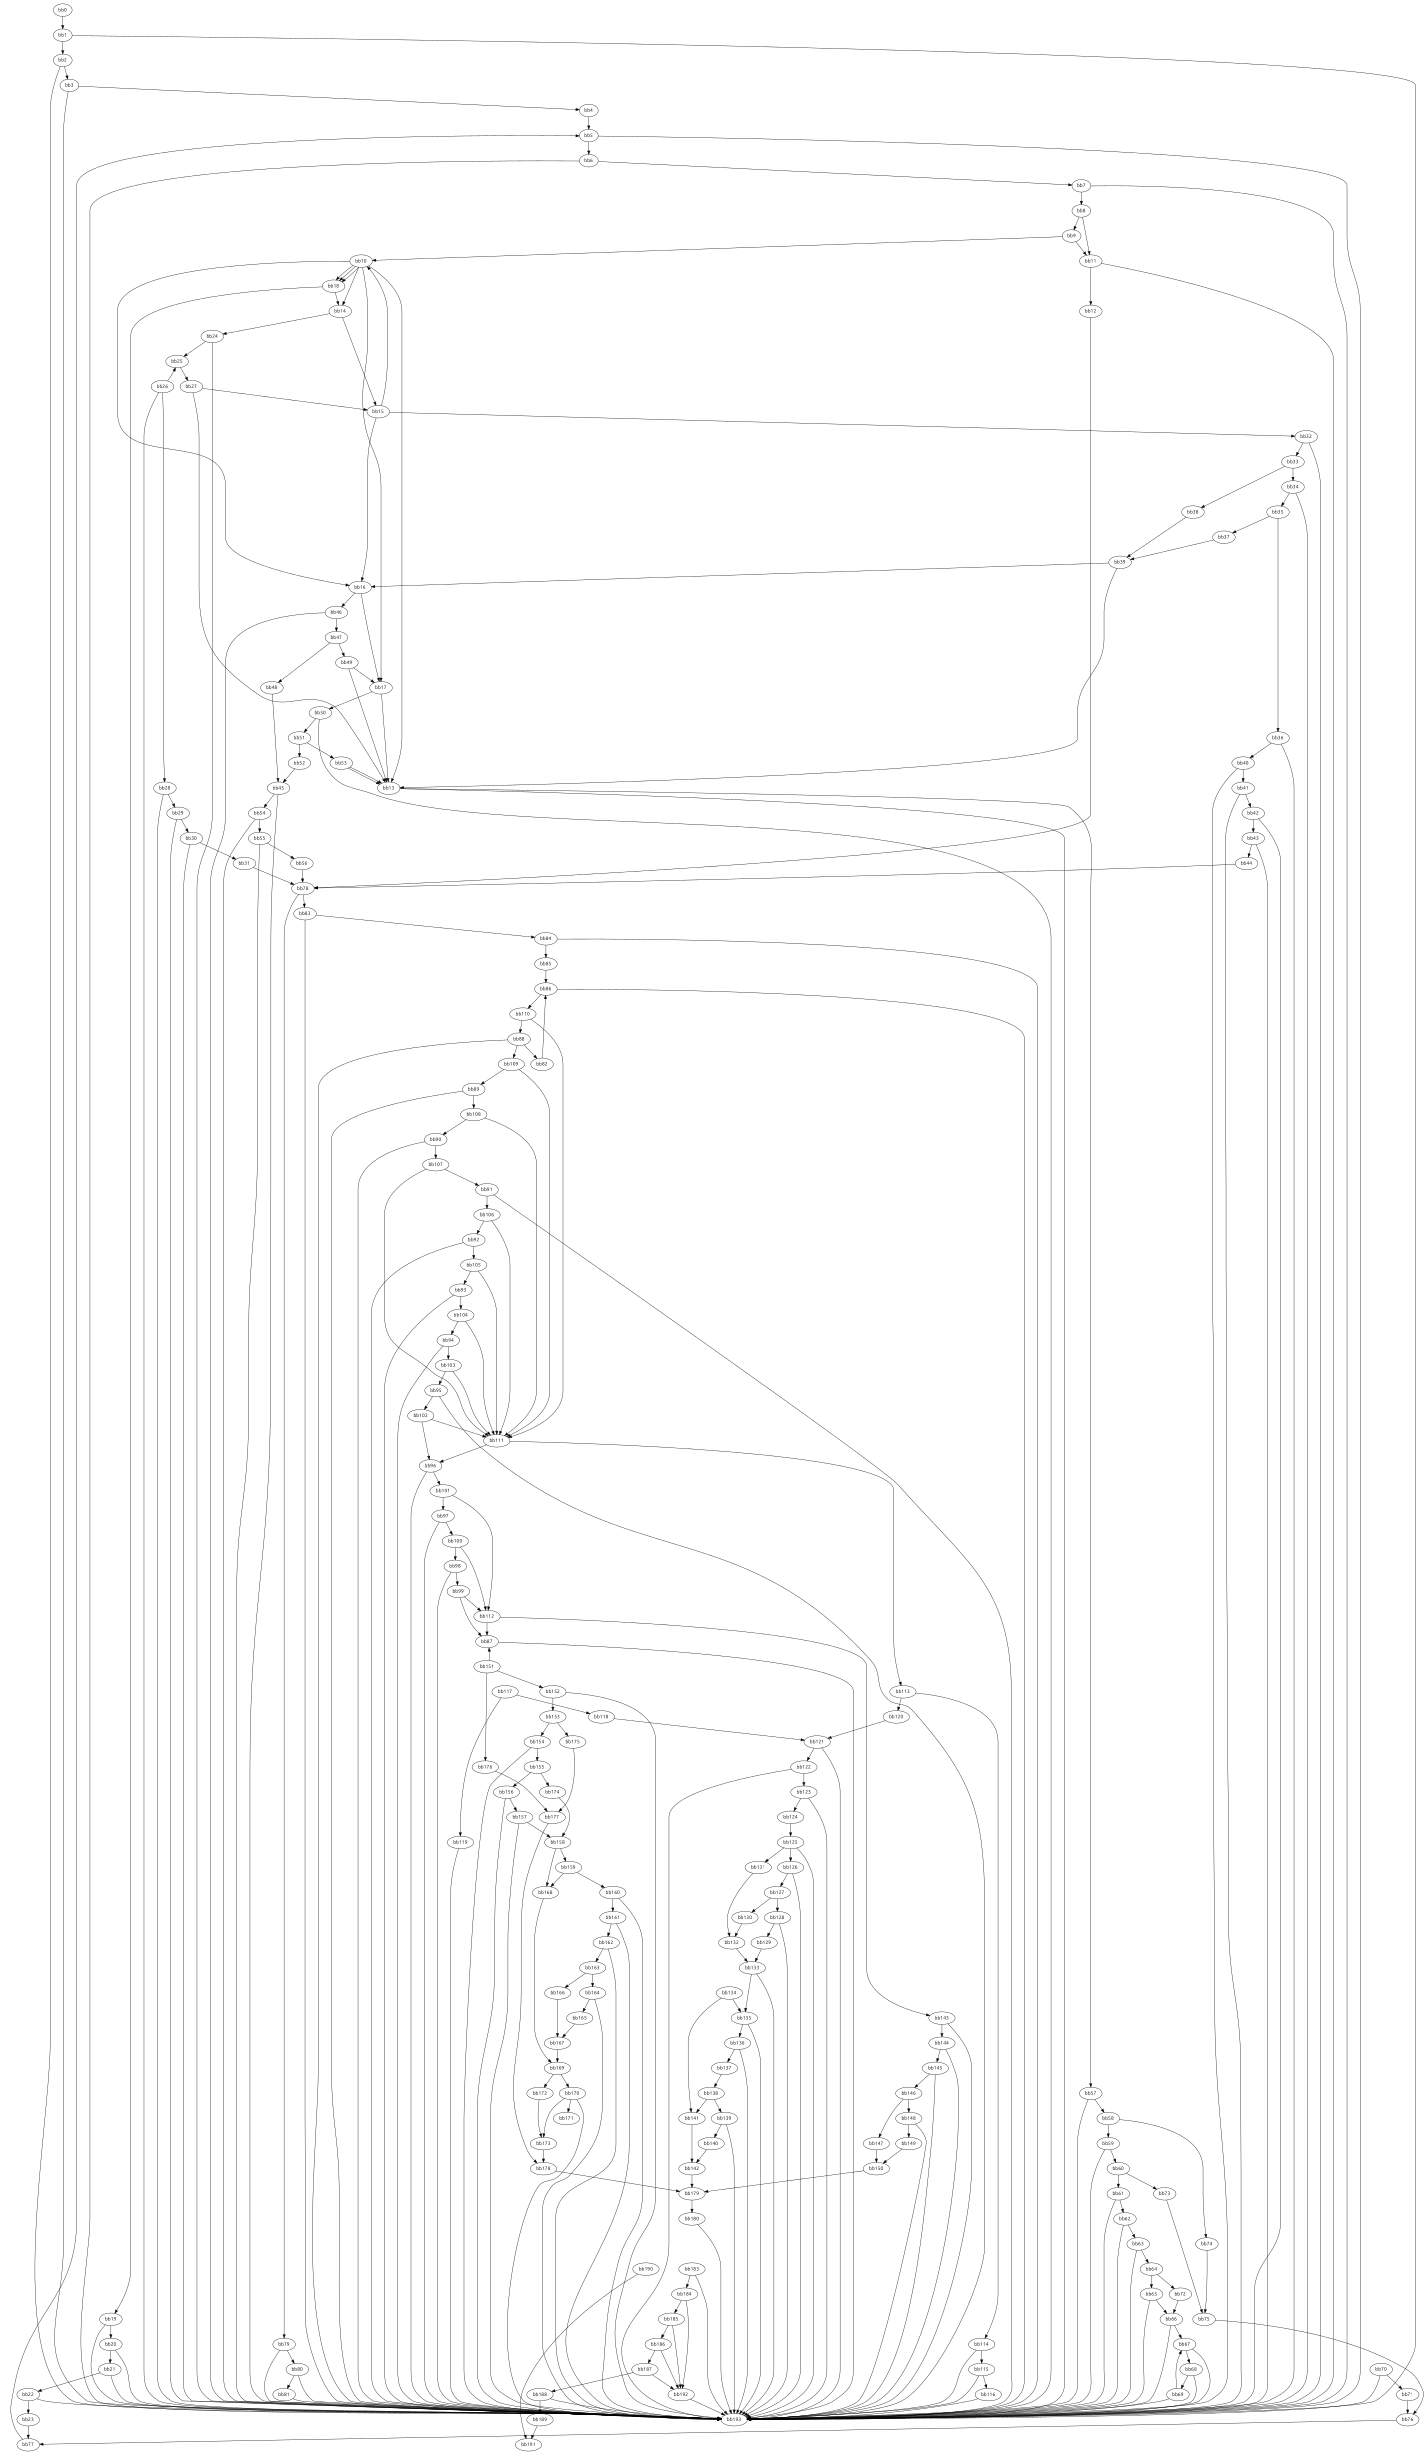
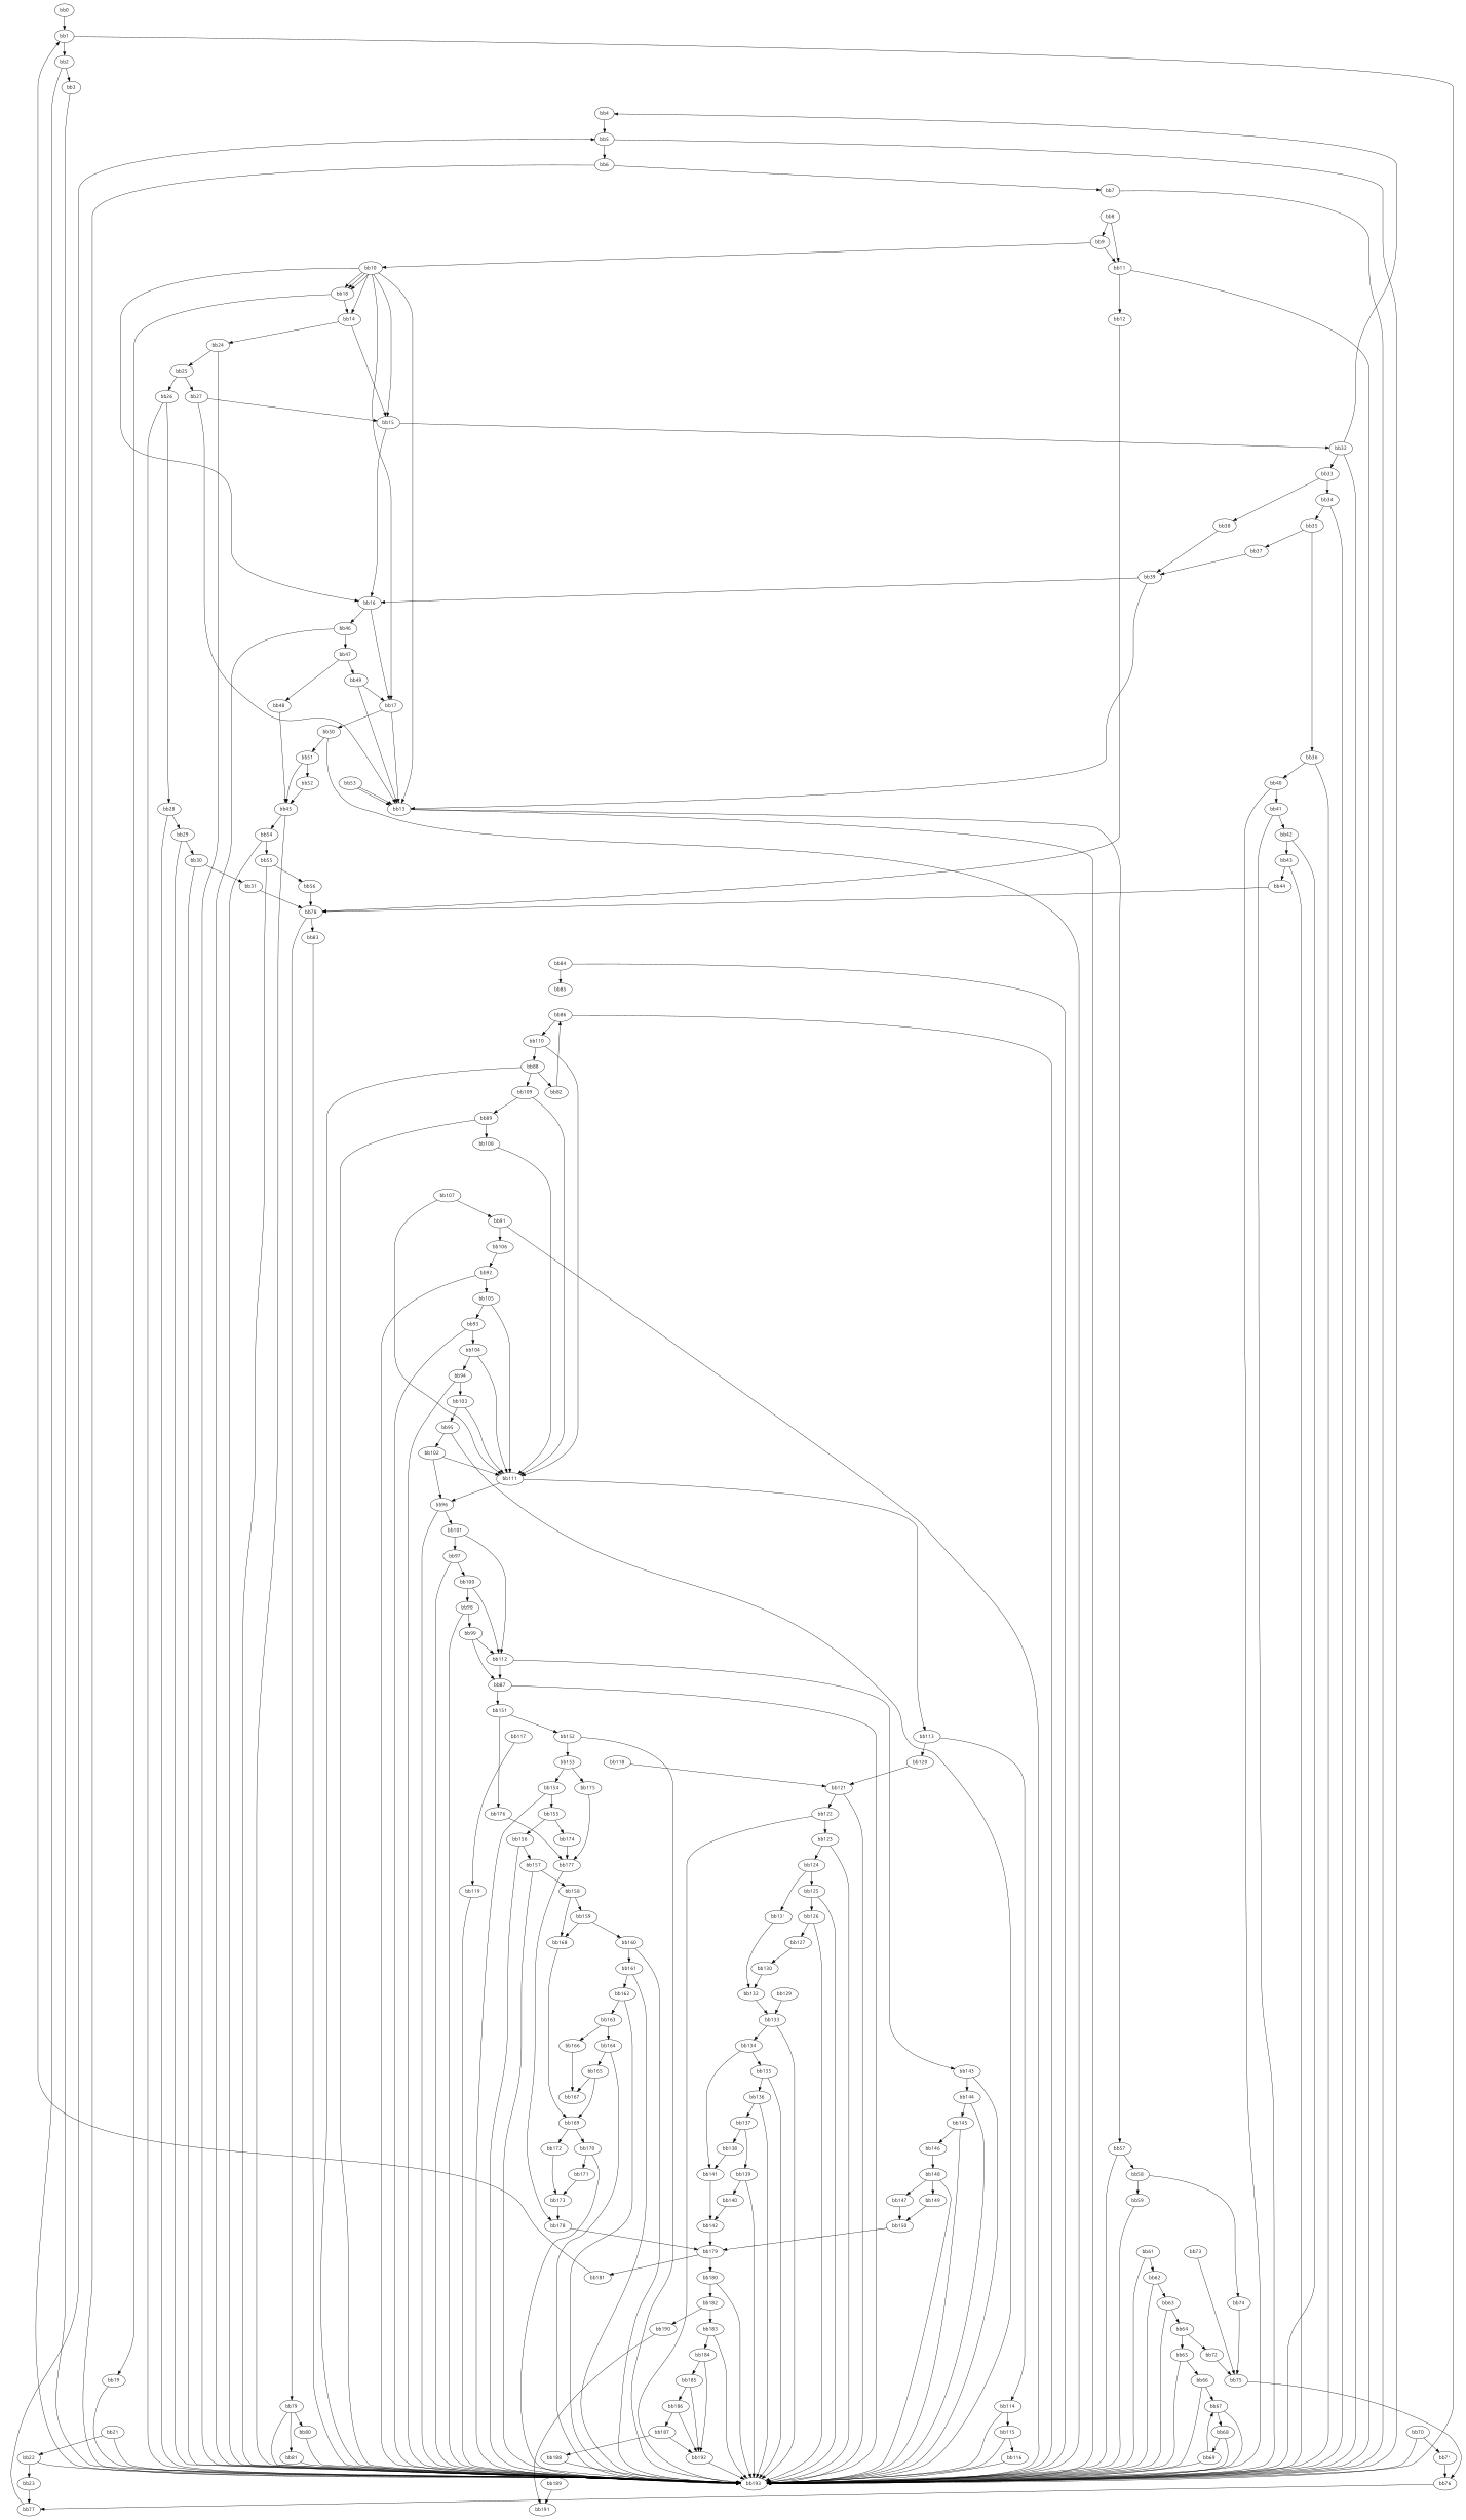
  digraph {
    fontname=Ubuntu
    node [fontname=Ubuntu]
    edge [fontname=Ubuntu]
    n1 [label="bb0\l"]
    n2 [label="bb1\l"]
    n3 [label="bb2\l"]
    n4 [label="bb193\l"]
    n5 [label="bb3\l"]
    n6 [label="bb4\l"]
    n7 [label="bb5\l"]
    n8 [label="bb6\l"]
    n9 [label="bb7\l"]
    n10 [label="bb8\l"]
    n11 [label="bb9\l"]
    n12 [label="bb11\l"]
    n13 [label="bb10\l"]
    n14 [label="bb12\l"]
    n15 [label="bb13\l"]
    n16 [label="bb14\l"]
    n17 [label="bb15\l"]
    n18 [label="bb16\l"]
    n19 [label="bb17\l"]
    n20 [label="bb18\l"]
    n21 [label="bb57\l"]
    n22 [label="bb24\l"]
    n23 [label="bb32\l"]
    n24 [label="bb46\l"]
    n25 [label="bb50\l"]
    n26 [label="bb19\l"]
    n27 [label="bb78\l"]
    n28 [label="bb79\l"]
    n29 [label="bb83\l"]
    n30 [label="bb58\l"]
    n31 [label="bb25\l"]
    n32 [label="bb33\l"]
    n33 [label="bb47\l"]
    n34 [label="bb51\l"]
-   n35 [label="bb20\l"]
    n36 [label="bb21\l"]
    n37 [label="bb22\l"]
    n38 [label="bb23\l"]
    n39 [label="bb77\l"]
    n40 [label="bb26\l"]
    n41 [label="bb27\l"]
    n42 [label="bb28\l"]
    n43 [label="bb29\l"]
    n44 [label="bb30\l"]
    n45 [label="bb31\l"]
    n46 [label="bb34\l"]
    n47 [label="bb38\l"]
    n48 [label="bb35\l"]
    n49 [label="bb39\l"]
    n50 [label="bb36\l"]
    n51 [label="bb37\l"]
    n52 [label="bb40\l"]
    n53 [label="bb41\l"]
    n54 [label="bb42\l"]
    n55 [label="bb43\l"]
    n56 [label="bb44\l"]
    n57 [label="bb45\l"]
    n58 [label="bb54\l"]
    n59 [label="bb55\l"]
    n60 [label="bb48\l"]
    n61 [label="bb49\l"]
    n62 [label="bb52\l"]
    n63 [label="bb53\l"]
    n64 [label="bb56\l"]
    n65 [label="bb59\l"]
    n66 [label="bb74\l"]
-   n67 [label="bb60\l"]
    n68 [label="bb75\l"]
    n69 [label="bb61\l"]
    n70 [label="bb73\l"]
    n71 [label="bb62\l"]
    n72 [label="bb63\l"]
    n73 [label="bb64\l"]
    n74 [label="bb65\l"]
    n75 [label="bb72\l"]
    n76 [label="bb66\l"]
    n77 [label="bb67\l"]
    n78 [label="bb68\l"]
    n79 [label="bb69\l"]
    n80 [label="bb70\l"]
    n81 [label="bb71\l"]
    n82 [label="bb76\l"]
    n83 [label="bb80\l"]
    n84 [label="bb84\l"]
    n85 [label="bb81\l"]
    n86 [label="bb82\l"]
    n87 [label="bb86\l"]
    n88 [label="bb110\l"]
    n89 [label="bb85\l"]
    n90 [label="bb88\l"]
    n91 [label="bb111\l"]
    n92 [label="bb87\l"]
    n93 [label="bb151\l"]
    n94 [label="bb152\l"]
    n95 [label="bb176\l"]
    n96 [label="bb109\l"]
    n97 [label="bb89\l"]
    n98 [label="bb108\l"]
-   n99 [label="bb90\l"]
    n100 [label="bb107\l"]
    n101 [label="bb91\l"]
    n102 [label="bb106\l"]
    n103 [label="bb92\l"]
    n104 [label="bb105\l"]
    n105 [label="bb93\l"]
    n106 [label="bb104\l"]
    n107 [label="bb94\l"]
    n108 [label="bb103\l"]
    n109 [label="bb95\l"]
    n110 [label="bb102\l"]
    n111 [label="bb96\l"]
    n112 [label="bb101\l"]
    n113 [label="bb97\l"]
    n114 [label="bb112\l"]
    n115 [label="bb100\l"]
    n116 [label="bb98\l"]
    n117 [label="bb99\l"]
    n118 [label="bb143\l"]
    n119 [label="bb113\l"]
    n120 [label="bb114\l"]
    n121 [label="bb120\l"]
    n122 [label="bb144\l"]
    n123 [label="bb115\l"]
    n124 [label="bb121\l"]
    n125 [label="bb116\l"]
    n126 [label="bb117\l"]
    n127 [label="bb118\l"]
    n128 [label="bb119\l"]
    n129 [label="bb122\l"]
    n130 [label="bb123\l"]
    n131 [label="bb124\l"]
    n132 [label="bb125\l"]
    n133 [label="bb131\l"]
    n134 [label="bb126\l"]
    n135 [label="bb132\l"]
    n136 [label="bb127\l"]
-   n137 [label="bb128\l"]
    n138 [label="bb130\l"]
    n139 [label="bb129\l"]
    n140 [label="bb133\l"]
    n141 [label="bb134\l"]
    n142 [label="bb135\l"]
    n143 [label="bb141\l"]
    n144 [label="bb136\l"]
    n145 [label="bb142\l"]
    n146 [label="bb137\l"]
    n147 [label="bb138\l"]
    n148 [label="bb139\l"]
    n149 [label="bb140\l"]
    n150 [label="bb179\l"]
    n151 [label="bb180\l"]
+   n152 [label="bb181\l"]
    n153 [label="bb145\l"]
    n154 [label="bb146\l"]
    n155 [label="bb147\l"]
    n156 [label="bb148\l"]
    n157 [label="bb150\l"]
    n158 [label="bb149\l"]
    n159 [label="bb153\l"]
    n160 [label="bb177\l"]
    n161 [label="bb154\l"]
    n162 [label="bb175\l"]
    n163 [label="bb155\l"]
    n164 [label="bb156\l"]
    n165 [label="bb174\l"]
    n166 [label="bb157\l"]
    n167 [label="bb158\l"]
    n168 [label="bb159\l"]
    n169 [label="bb168\l"]
    n170 [label="bb160\l"]
    n171 [label="bb169\l"]
    n172 [label="bb161\l"]
    n173 [label="bb162\l"]
    n174 [label="bb163\l"]
    n175 [label="bb164\l"]
    n176 [label="bb166\l"]
    n177 [label="bb165\l"]
    n178 [label="bb167\l"]
    n179 [label="bb170\l"]
    n180 [label="bb172\l"]
    n181 [label="bb171\l"]
    n182 [label="bb173\l"]
    n183 [label="bb178\l"]
+   n184 [label="bb182\l"]
    n185 [label="bb183\l"]
    n186 [label="bb190\l"]
    n187 [label="bb184\l"]
    n188 [label="bb191\l"]
    n189 [label="bb185\l"]
    n190 [label="bb192\l"]
    n191 [label="bb186\l"]
    n192 [label="bb187\l"]
    n193 [label="bb188\l"]
    n194 [label="bb189\l"]
    n1 -> n2
    n2 -> n3
    n2 -> n4
    n3 -> n4
    n3 -> n5
    n5 -> n4
-   n5 -> n6
+   n23 -> n6
    n6 -> n7
    n7 -> n4
    n7 -> n8
    n8 -> n4
    n8 -> n9
    n9 -> n4
-   n9 -> n10
    n10 -> n11
    n10 -> n12
    n11 -> n12
    n11 -> n13
    n12 -> n4
    n12 -> n14
    n13 -> n15
    n13 -> n16
-   n17 -> n13
+   n13 -> n17
    n13 -> n18
    n13 -> n19
    n13 -> n20
    n13 -> n20
    n13 -> n20
    n14 -> n27
    n15 -> n4
    n15 -> n21
    n16 -> n17
    n16 -> n22
    n17 -> n18
    n17 -> n23
    n18 -> n19
    n18 -> n24
    n19 -> n15
    n19 -> n25
    n20 -> n16
    n20 -> n26
    n21 -> n4
    n21 -> n30
    n22 -> n4
    n22 -> n31
    n23 -> n4
    n23 -> n32
    n24 -> n4
    n24 -> n33
    n25 -> n4
    n25 -> n34
    n26 -> n4
-   n26 -> n35
    n27 -> n28
    n27 -> n29
    n28 -> n4
    n28 -> n83
    n29 -> n4
-   n29 -> n84
    n30 -> n65
    n30 -> n66
-   n40 -> n31
+   n31 -> n40
    n31 -> n41
    n32 -> n46
    n32 -> n47
    n33 -> n60
    n33 -> n61
    n34 -> n62
-   n34 -> n63
-   n35 -> n4
-   n35 -> n36
+   n34 -> n57
    n36 -> n4
    n36 -> n37
    n37 -> n4
    n37 -> n38
    n38 -> n39
    n39 -> n7
    n40 -> n4
    n40 -> n42
    n41 -> n15
    n41 -> n17
    n42 -> n4
    n42 -> n43
    n43 -> n4
    n43 -> n44
    n44 -> n4
    n44 -> n45
    n45 -> n27
    n46 -> n4
    n46 -> n48
    n47 -> n49
    n48 -> n50
    n48 -> n51
    n49 -> n15
    n49 -> n18
    n50 -> n4
    n50 -> n52
    n51 -> n49
    n52 -> n4
    n52 -> n53
    n53 -> n4
    n53 -> n54
    n54 -> n4
    n54 -> n55
    n55 -> n4
    n55 -> n56
    n56 -> n27
    n57 -> n4
    n57 -> n58
    n58 -> n4
    n58 -> n59
    n59 -> n4
    n59 -> n64
    n60 -> n57
    n61 -> n15
    n61 -> n19
    n62 -> n57
    n63 -> n15
    n63 -> n15
    n64 -> n27
    n65 -> n4
-   n65 -> n67
    n66 -> n68
-   n67 -> n69
-   n67 -> n70
    n68 -> n82
    n69 -> n4
    n69 -> n71
    n70 -> n68
    n71 -> n4
    n71 -> n72
    n72 -> n4
    n72 -> n73
    n73 -> n74
    n73 -> n75
    n74 -> n4
    n74 -> n76
-   n75 -> n76
+   n75 -> n68
    n76 -> n4
    n76 -> n77
    n77 -> n4
    n77 -> n78
    n78 -> n4
    n78 -> n79
    n79 -> n4
    n79 -> n77
    n80 -> n4
    n80 -> n81
    n81 -> n82
    n82 -> n39
    n83 -> n4
-   n83 -> n85
+   n28 -> n85
    n84 -> n4
    n84 -> n89
    n85 -> n4
    n86 -> n87
    n87 -> n4
    n87 -> n88
    n88 -> n90
    n88 -> n91
-   n89 -> n87
    n90 -> n4
    n90 -> n86
    n90 -> n96
    n91 -> n111
    n91 -> n119
    n92 -> n4
-   n93 -> n92
+   n92 -> n93
    n93 -> n94
    n93 -> n95
    n94 -> n4
    n94 -> n159
    n95 -> n160
    n96 -> n91
    n96 -> n97
    n97 -> n4
    n97 -> n98
    n98 -> n91
-   n98 -> n99
-   n99 -> n4
-   n99 -> n100
    n100 -> n91
    n100 -> n101
    n101 -> n4
    n101 -> n102
-   n102 -> n91
    n102 -> n103
    n103 -> n4
    n103 -> n104
    n104 -> n91
    n104 -> n105
    n105 -> n4
    n105 -> n106
    n106 -> n91
    n106 -> n107
    n107 -> n4
    n107 -> n108
    n108 -> n91
    n108 -> n109
    n109 -> n4
    n109 -> n110
    n110 -> n91
    n110 -> n111
    n111 -> n4
    n111 -> n112
    n112 -> n113
    n112 -> n114
    n113 -> n4
    n113 -> n115
    n114 -> n92
    n114 -> n118
    n115 -> n114
    n115 -> n116
    n116 -> n4
    n116 -> n117
    n117 -> n92
    n117 -> n114
    n118 -> n4
    n118 -> n122
    n119 -> n120
    n119 -> n121
    n120 -> n4
    n120 -> n123
    n121 -> n124
    n122 -> n4
    n122 -> n153
    n123 -> n4
    n123 -> n125
    n124 -> n4
    n124 -> n129
    n125 -> n4
-   n126 -> n127
    n126 -> n128
    n127 -> n124
    n128 -> n4
    n129 -> n4
    n129 -> n130
    n130 -> n4
    n130 -> n131
    n131 -> n132
-   n132 -> n133
+   n131 -> n133
    n132 -> n4
    n132 -> n134
    n133 -> n135
    n134 -> n4
    n134 -> n136
    n135 -> n140
-   n136 -> n137
    n136 -> n138
-   n137 -> n4
-   n137 -> n139
    n138 -> n135
    n139 -> n140
    n140 -> n4
-   n140 -> n142
+   n140 -> n141
    n141 -> n142
    n141 -> n143
    n142 -> n4
    n142 -> n144
    n143 -> n145
    n144 -> n4
    n144 -> n146
    n145 -> n150
    n146 -> n147
-   n147 -> n148
+   n146 -> n148
    n147 -> n143
    n148 -> n4
    n148 -> n149
    n149 -> n145
    n150 -> n151
+   n150 -> n152
    n151 -> n4
+   n151 -> n184
+   n152 -> n2
    n153 -> n4
    n153 -> n154
-   n154 -> n155
+   n156 -> n155
    n154 -> n156
    n155 -> n157
    n156 -> n4
    n156 -> n158
    n157 -> n150
    n158 -> n157
    n159 -> n161
    n159 -> n162
    n160 -> n183
    n161 -> n4
    n161 -> n163
    n162 -> n160
    n163 -> n164
    n163 -> n165
    n164 -> n4
    n164 -> n166
-   n165 -> n167
+   n165 -> n160
    n166 -> n4
    n166 -> n167
    n167 -> n168
    n167 -> n169
    n168 -> n169
    n168 -> n170
    n169 -> n171
    n170 -> n4
    n170 -> n172
    n171 -> n179
    n171 -> n180
    n172 -> n4
    n172 -> n173
    n173 -> n4
    n173 -> n174
    n174 -> n175
    n174 -> n176
    n175 -> n4
    n175 -> n177
    n176 -> n178
    n177 -> n178
-   n178 -> n171
+   n177 -> n171
    n179 -> n4
    n179 -> n181
    n180 -> n182
-   n179 -> n182
+   n181 -> n182
    n182 -> n183
    n183 -> n150
+   n184 -> n185
+   n184 -> n186
    n185 -> n4
    n185 -> n187
    n186 -> n188
    n187 -> n189
    n187 -> n190
    n189 -> n190
    n189 -> n191
    n190 -> n4
    n191 -> n190
    n191 -> n192
    n192 -> n190
    n192 -> n193
    n193 -> n4
-   n193 -> n194
    n194 -> n188
  }
